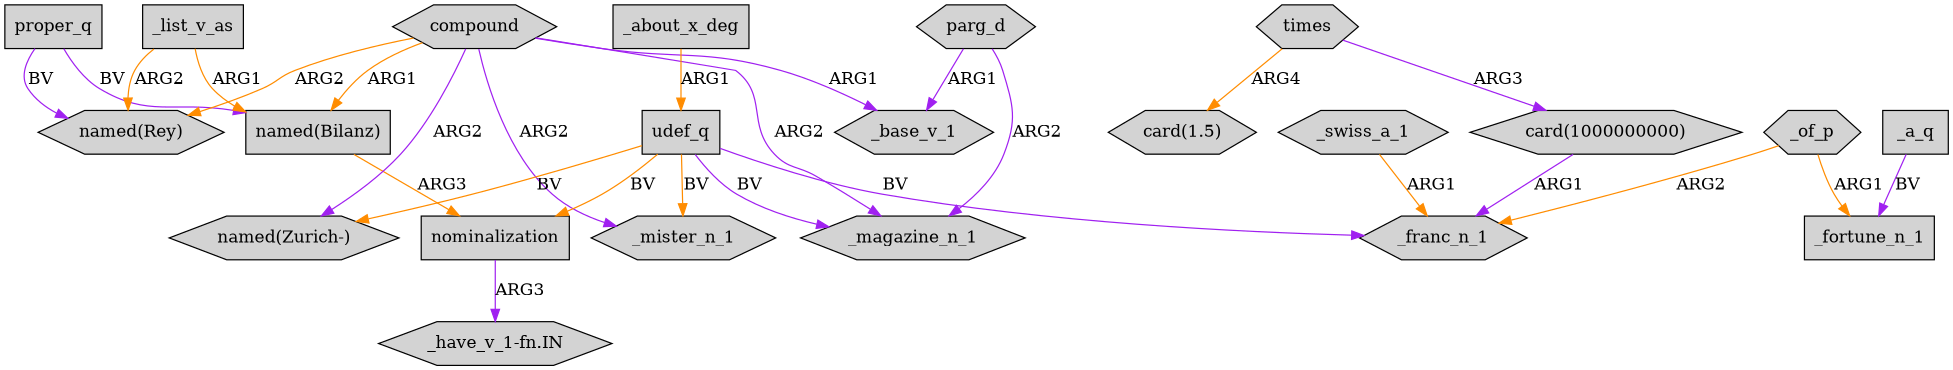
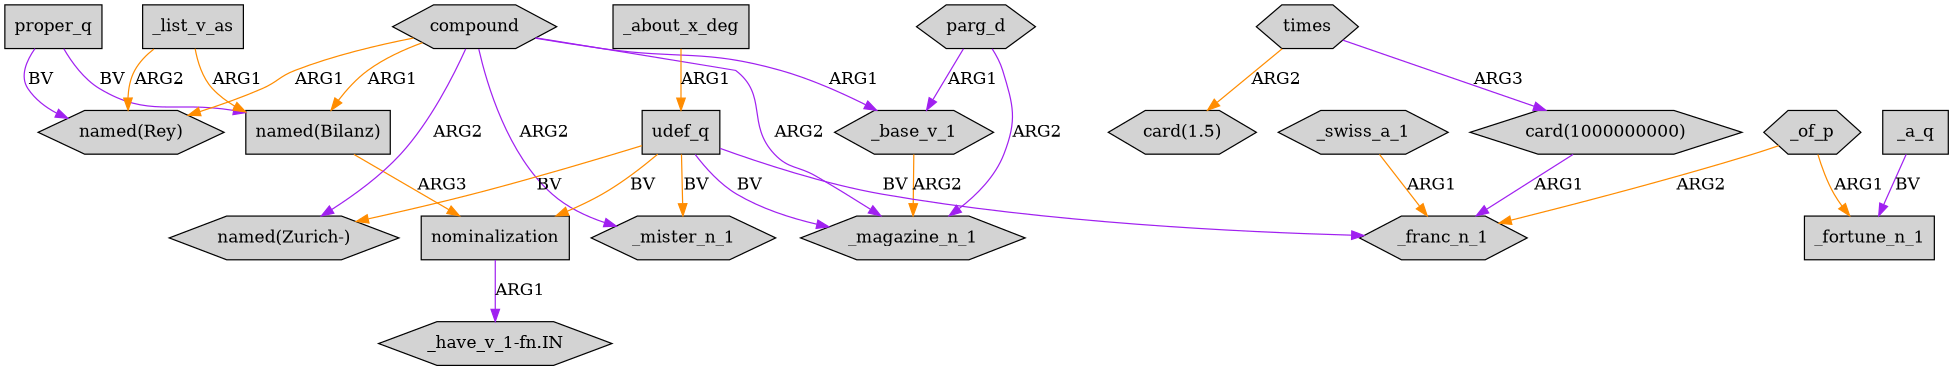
  digraph {
    node [shape=hexagon style=filled]
    edge [color=purple]
    proper_q [shape=box]
    "named(Bilanz)" [shape=box]
    "named(Rey)"
    nominalization [shape=box]
    _fortune_n_1 [shape=box]
    compound
    "named(Zurich-)"
    _mister_n_1
    _base_v_1
    _magazine_n_1
    _of_p
    _franc_n_1
    _swiss_a_1
    times
    "card(1.5)"
    "card(1000000000)"
    _list_v_as [shape=box]
    "_have_v_1-fn.IN"
    udef_q [shape=box]
    _about_x_deg [shape=box]
    _a_q [shape=box]
    parg_d
    proper_q -> "named(Bilanz)" [label=BV]
    proper_q -> "named(Rey)" [label=BV]
    "named(Bilanz)" -> nominalization [color=darkorange label=ARG3]
-   nominalization -> "_have_v_1-fn.IN" [label=ARG3]
+   nominalization -> "_have_v_1-fn.IN" [label=ARG1]
    compound -> "named(Bilanz)" [color=darkorange label=ARG1]
-   compound -> "named(Rey)" [color=darkorange label=ARG2]
+   compound -> "named(Rey)" [color=darkorange label=ARG1]
    compound -> "named(Zurich-)" [label=ARG2]
    compound -> _mister_n_1 [label=ARG2]
    compound -> _base_v_1 [label=ARG1]
    compound -> _magazine_n_1 [label=ARG2]
+   _base_v_1 -> _magazine_n_1 [color=darkorange label=ARG2]
    _of_p -> _fortune_n_1 [color=darkorange label=ARG1]
    _of_p -> _franc_n_1 [color=darkorange label=ARG2]
    _swiss_a_1 -> _franc_n_1 [color=darkorange label=ARG1]
-   times -> "card(1.5)" [color=darkorange label=ARG4]
+   times -> "card(1.5)" [color=darkorange label=ARG2]
    times -> "card(1000000000)" [label=ARG3]
    "card(1000000000)" -> _franc_n_1 [label=ARG1]
    _list_v_as -> "named(Bilanz)" [color=darkorange label=ARG1]
    _list_v_as -> "named(Rey)" [color=darkorange label=ARG2]
    udef_q -> nominalization [color=darkorange label=BV]
    udef_q -> "named(Zurich-)" [color=darkorange label=BV]
    udef_q -> _mister_n_1 [color=darkorange label=BV]
    udef_q -> _magazine_n_1 [label=BV]
    udef_q -> _franc_n_1 [label=BV]
    _about_x_deg -> udef_q [color=darkorange label=ARG1]
    _a_q -> _fortune_n_1 [label=BV]
    parg_d -> _base_v_1 [label=ARG1]
    parg_d -> _magazine_n_1 [label=ARG2]
  }
